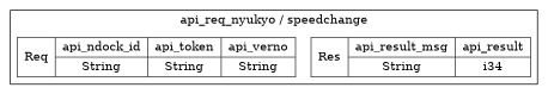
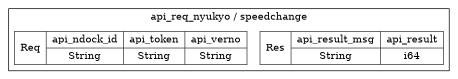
  digraph {
    rankdir=TB
    node [color=gray20 shape=record style=solid]
-   n1 [label="<Res> Res  | { api_result_msg | <api_result_msg> String } | { api_result | <api_result> i34 }"]
+   n1 [label="<Res> Res  | { api_result_msg | <api_result_msg> String } | { api_result | <api_result> i64 }"]
    n2 [label="<Req> Req  | { api_ndock_id | <api_ndock_id> String } | { api_token | <api_token> String } | { api_verno | <api_verno> String }"]
    subgraph cluster_1 {
      label="api_req_nyukyo / speedchange"
      n1
      n2
    }
  }
